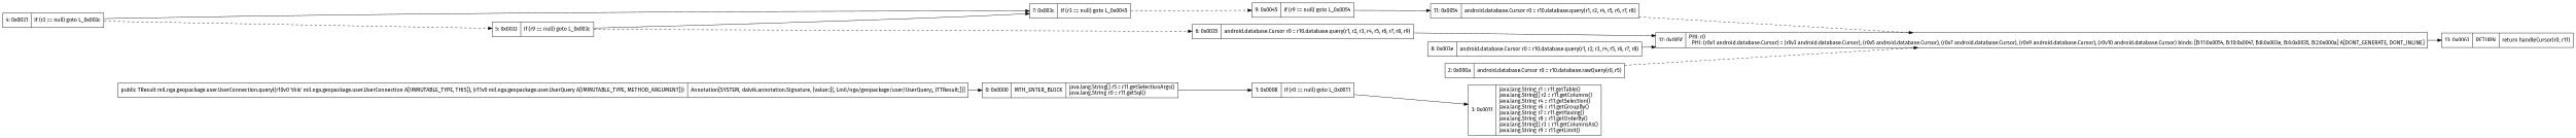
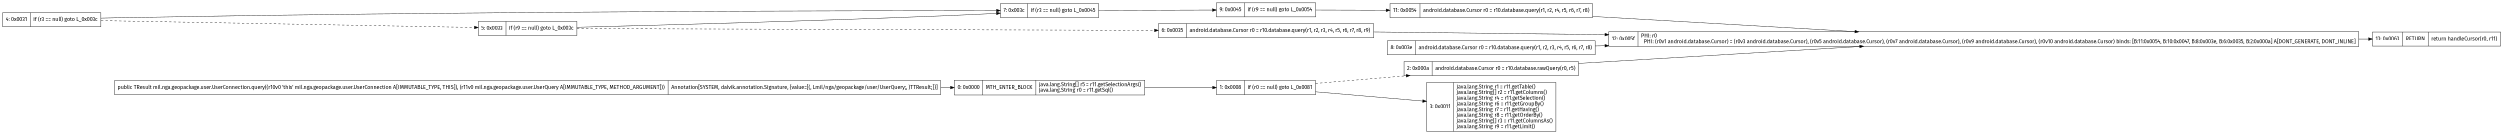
  digraph {
    fontname="Fira Sans"
    rankdir=LR
    node [fontname="Fira Sans" shape=record]
    edge [fontname="Fira Sans"]
    n1 [label="{0\:\ 0x0000|MTH_ENTER_BLOCK\l|java.lang.String[] r5 = r11.getSelectionArgs()\ljava.lang.String r0 = r11.getSql()\l}"]
-   n2 [label="{1\:\ 0x0008|if (r0 == null) goto L_0x0011\l}"]
+   n2 [label="{1\:\ 0x0008|if (r0 == null) goto L_0x0081\l}"]
    n3 [label="{2\:\ 0x000a|android.database.Cursor r0 = r10.database.rawQuery(r0, r5)\l}"]
    n4 [label="{3\:\ 0x0011|java.lang.String r1 = r11.getTable()\ljava.lang.String[] r2 = r11.getColumns()\ljava.lang.String r4 = r11.getSelection()\ljava.lang.String r6 = r11.getGroupBy()\ljava.lang.String r7 = r11.getHaving()\ljava.lang.String r8 = r11.getOrderBy()\ljava.lang.String[] r3 = r11.getColumnsAs()\ljava.lang.String r9 = r11.getLimit()\l}"]
    n5 [label="{12\:\ 0x005f|PHI: r0 \l  PHI: (r0v1 android.database.Cursor) = (r0v3 android.database.Cursor), (r0v5 android.database.Cursor), (r0v7 android.database.Cursor), (r0v9 android.database.Cursor), (r0v10 android.database.Cursor) binds: [B:11:0x0054, B:10:0x0047, B:8:0x003e, B:6:0x0035, B:2:0x000a] A[DONT_GENERATE, DONT_INLINE]\l}"]
    n6 [label="{13\:\ 0x0063|RETURN\l|return handleCursor(r0, r11)\l}"]
    n7 [label="{4\:\ 0x0031|if (r3 == null) goto L_0x003c\l}"]
    n8 [label="{5\:\ 0x0033|if (r9 == null) goto L_0x003c\l}"]
    n9 [label="{7\:\ 0x003c|if (r3 == null) goto L_0x0045\l}"]
    n10 [label="{6\:\ 0x0035|android.database.Cursor r0 = r10.database.query(r1, r2, r3, r4, r5, r6, r7, r8, r9)\l}"]
    n11 [label="{9\:\ 0x0045|if (r9 == null) goto L_0x0054\l}"]
    n12 [label="{8\:\ 0x003e|android.database.Cursor r0 = r10.database.query(r1, r2, r3, r4, r5, r6, r7, r8)\l}"]
    n13 [label="{11\:\ 0x0054|android.database.Cursor r0 = r10.database.query(r1, r2, r4, r5, r6, r7, r8)\l}"]
    n14 [label="{public TResult mil.nga.geopackage.user.UserConnection.query((r10v0 'this' mil.nga.geopackage.user.UserConnection A[IMMUTABLE_TYPE, THIS]), (r11v0 mil.nga.geopackage.user.UserQuery A[IMMUTABLE_TYPE, METHOD_ARGUMENT]))  | Annotation[SYSTEM, dalvik.annotation.Signature, \{value=[(, Lmil\/nga\/geopackage\/user\/UserQuery;, )TTResult;]\}]\l}"]
    n1 -> n2
+   n2 -> n3 [style=dashed]
    n2 -> n4
-   n3 -> n5 [style=dashed]
+   n3 -> n5
    n5 -> n6
    n7 -> n8 [style=dashed]
    n7 -> n9
    n8 -> n9
    n8 -> n10 [style=dashed]
-   n9 -> n11 [style=dashed]
+   n9 -> n11
    n10 -> n5
    n11 -> n13
    n12 -> n5
-   n13 -> n5 [style=dashed]
+   n13 -> n5
    n14 -> n1
  }
